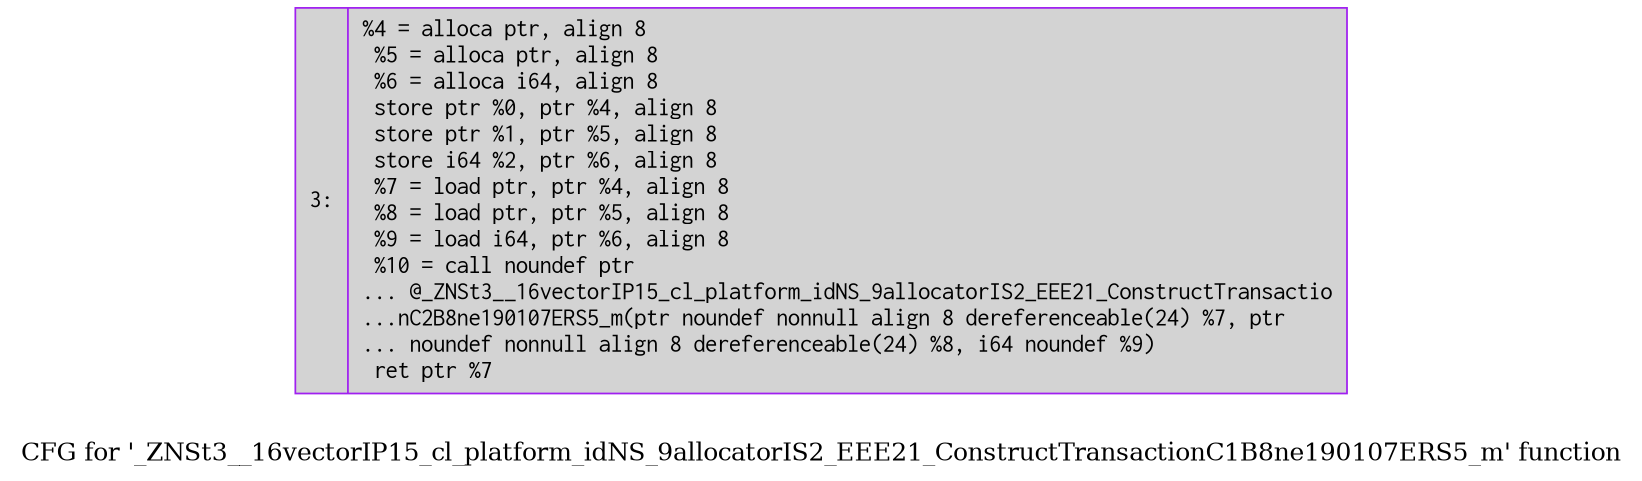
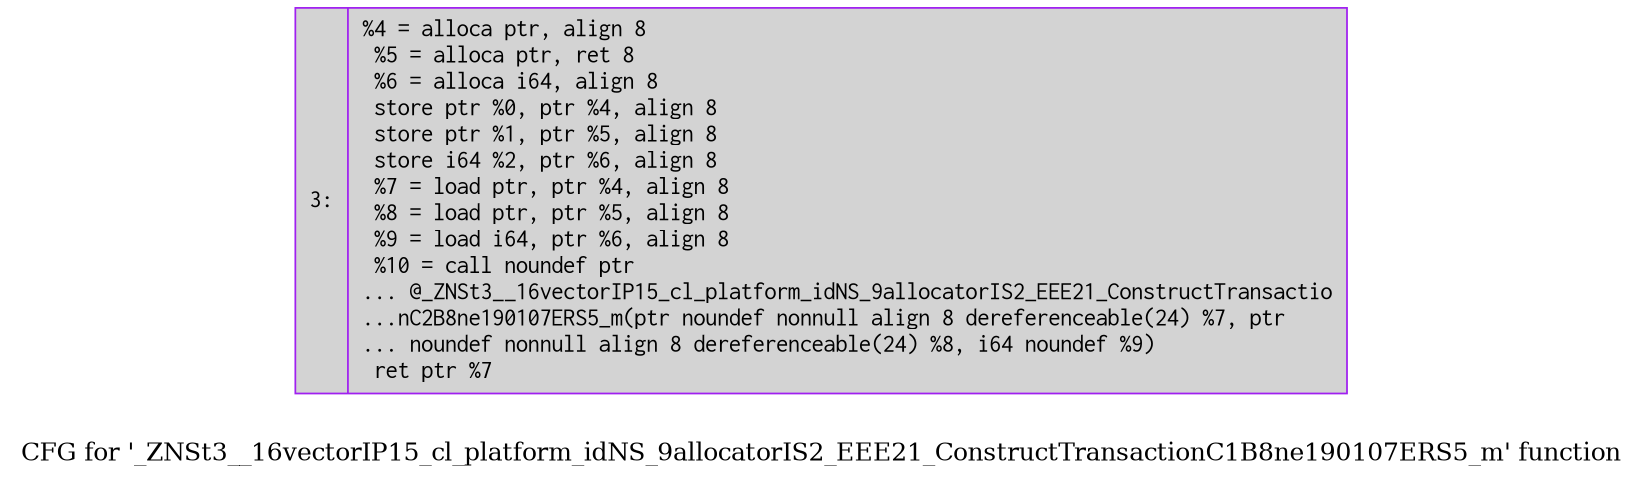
  digraph {
    label="CFG for '_ZNSt3__16vectorIP15_cl_platform_idNS_9allocatorIS2_EEE21_ConstructTransactionC1B8ne190107ERS5_m' function"
    rankdir=LR
-   n1 [color=purple fillcolor=lightgrey fontname=Courier label="{3:\l|  %4 = alloca ptr, align 8\l  %5 = alloca ptr, align 8\l  %6 = alloca i64, align 8\l  store ptr %0, ptr %4, align 8\l  store ptr %1, ptr %5, align 8\l  store i64 %2, ptr %6, align 8\l  %7 = load ptr, ptr %4, align 8\l  %8 = load ptr, ptr %5, align 8\l  %9 = load i64, ptr %6, align 8\l  %10 = call noundef ptr\l... @_ZNSt3__16vectorIP15_cl_platform_idNS_9allocatorIS2_EEE21_ConstructTransactio\l...nC2B8ne190107ERS5_m(ptr noundef nonnull align 8 dereferenceable(24) %7, ptr\l... noundef nonnull align 8 dereferenceable(24) %8, i64 noundef %9)\l  ret ptr %7\l}" shape=record style=filled]
+   n1 [color=purple fillcolor=lightgrey fontname=Courier label="{3:\l|  %4 = alloca ptr, align 8\l  %5 = alloca ptr, ret 8\l  %6 = alloca i64, align 8\l  store ptr %0, ptr %4, align 8\l  store ptr %1, ptr %5, align 8\l  store i64 %2, ptr %6, align 8\l  %7 = load ptr, ptr %4, align 8\l  %8 = load ptr, ptr %5, align 8\l  %9 = load i64, ptr %6, align 8\l  %10 = call noundef ptr\l... @_ZNSt3__16vectorIP15_cl_platform_idNS_9allocatorIS2_EEE21_ConstructTransactio\l...nC2B8ne190107ERS5_m(ptr noundef nonnull align 8 dereferenceable(24) %7, ptr\l... noundef nonnull align 8 dereferenceable(24) %8, i64 noundef %9)\l  ret ptr %7\l}" shape=record style=filled]
  }
